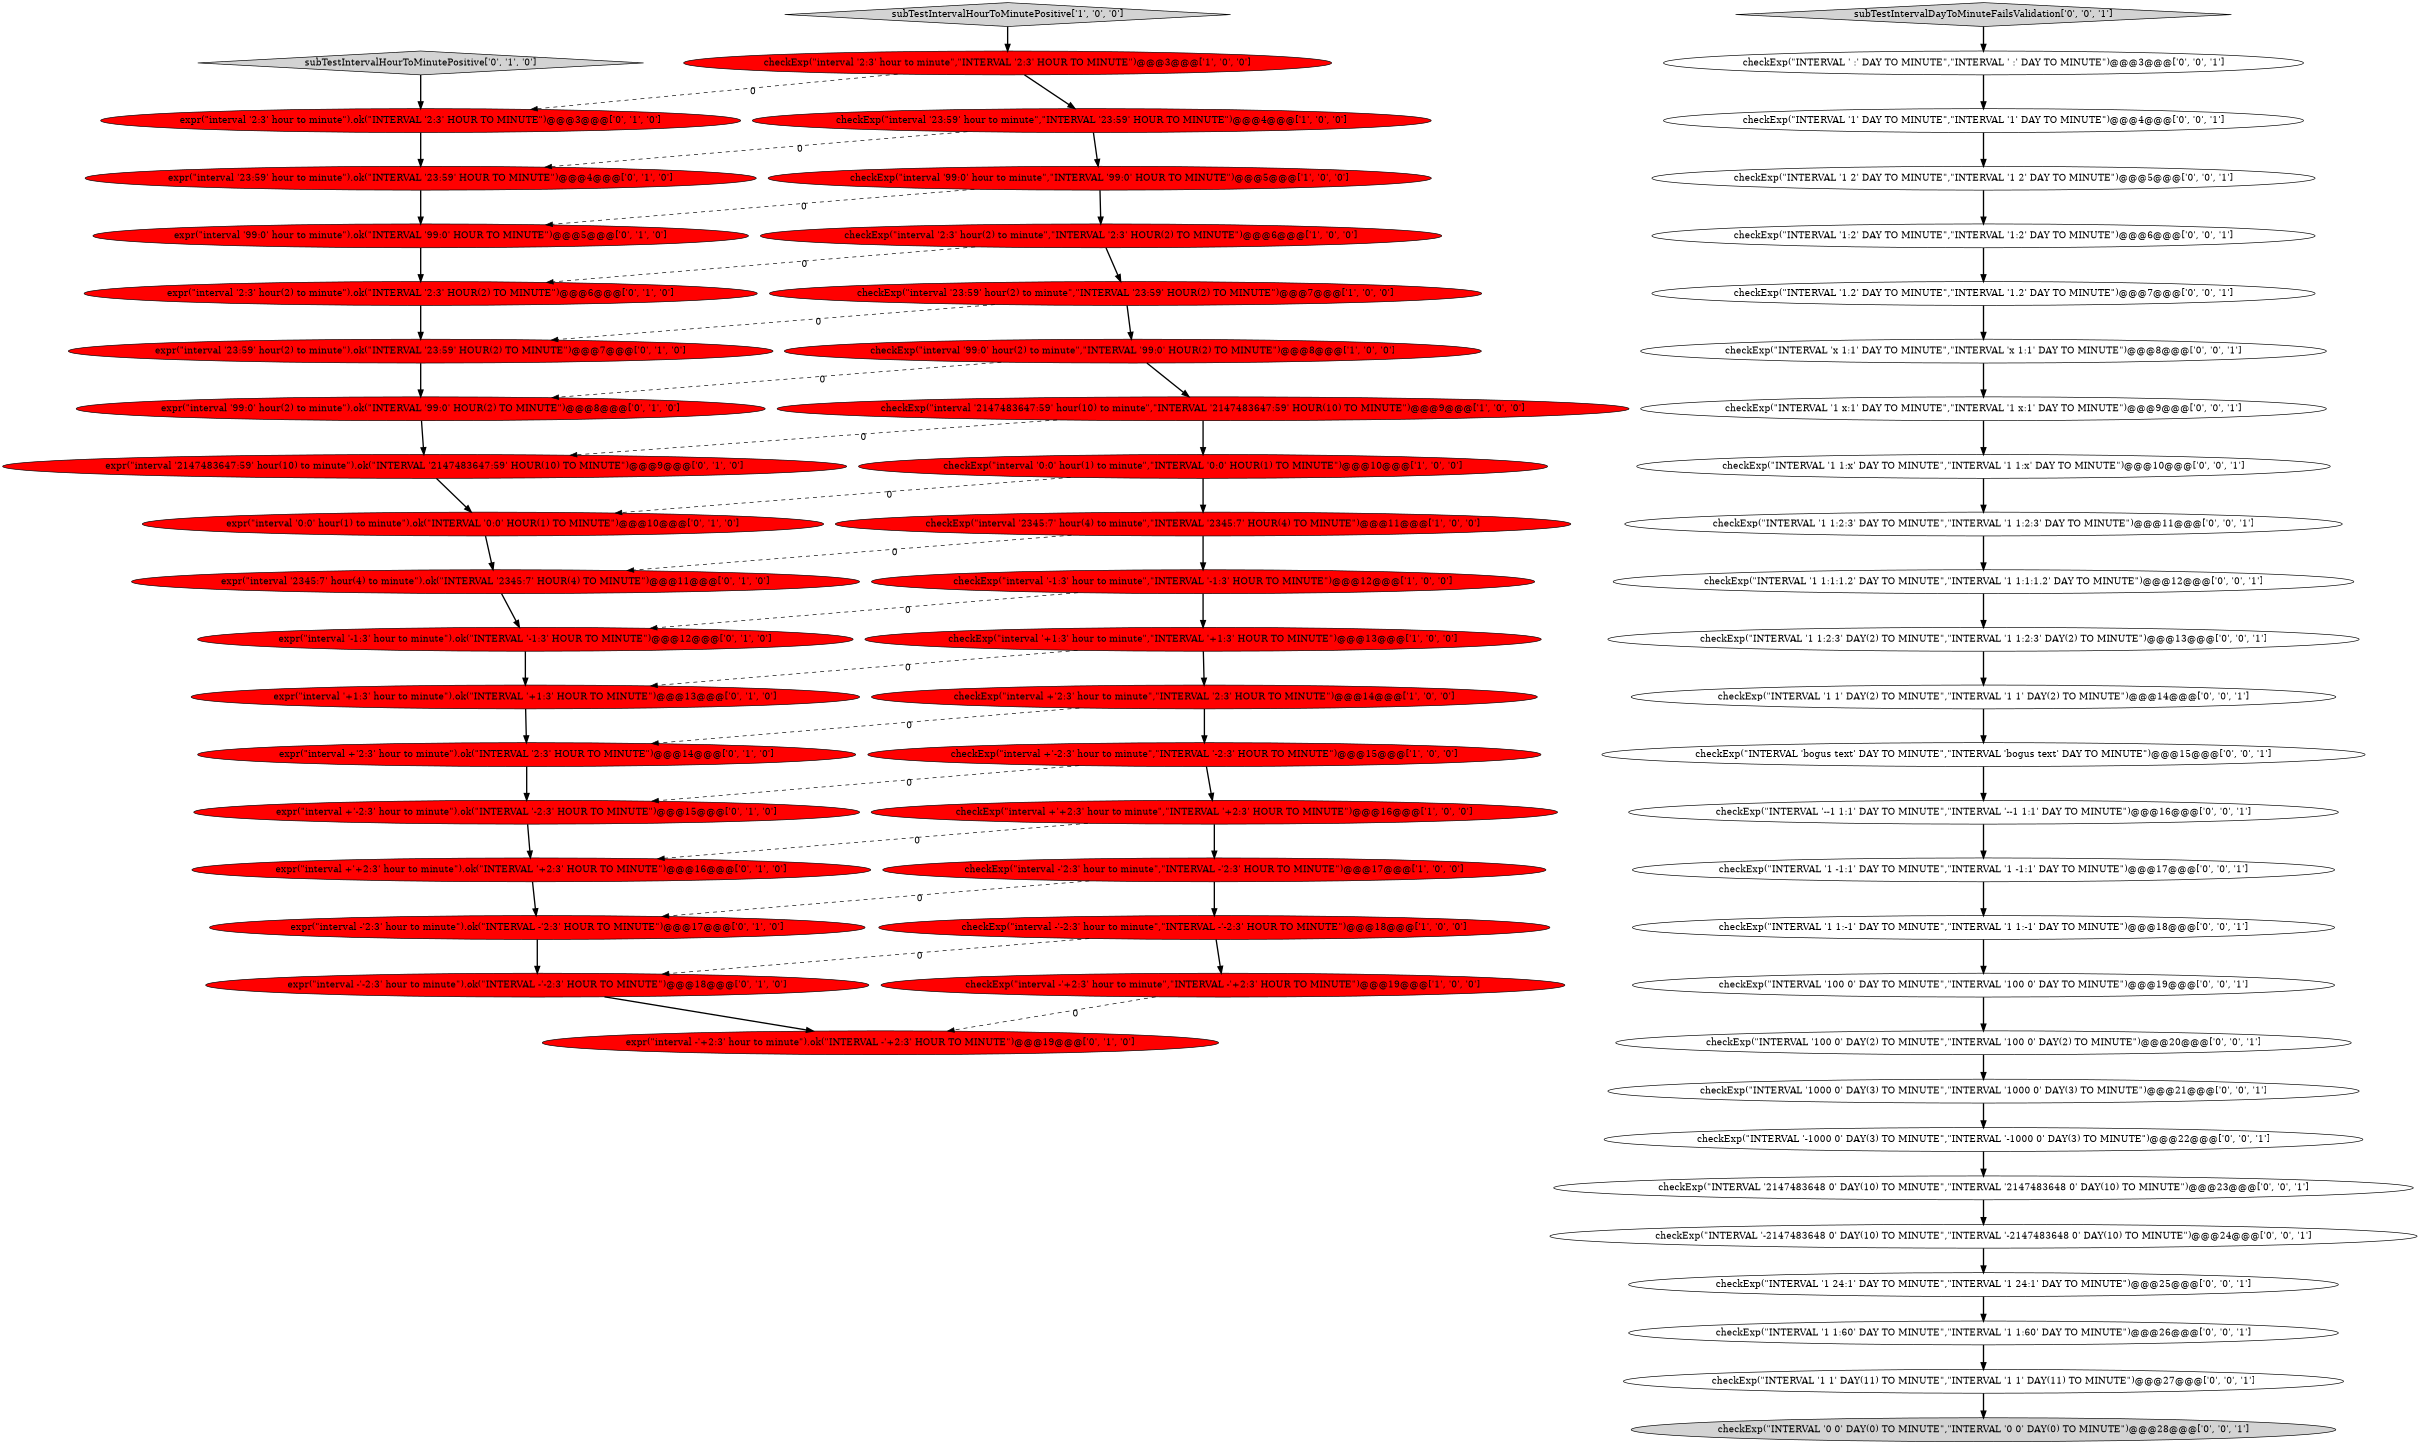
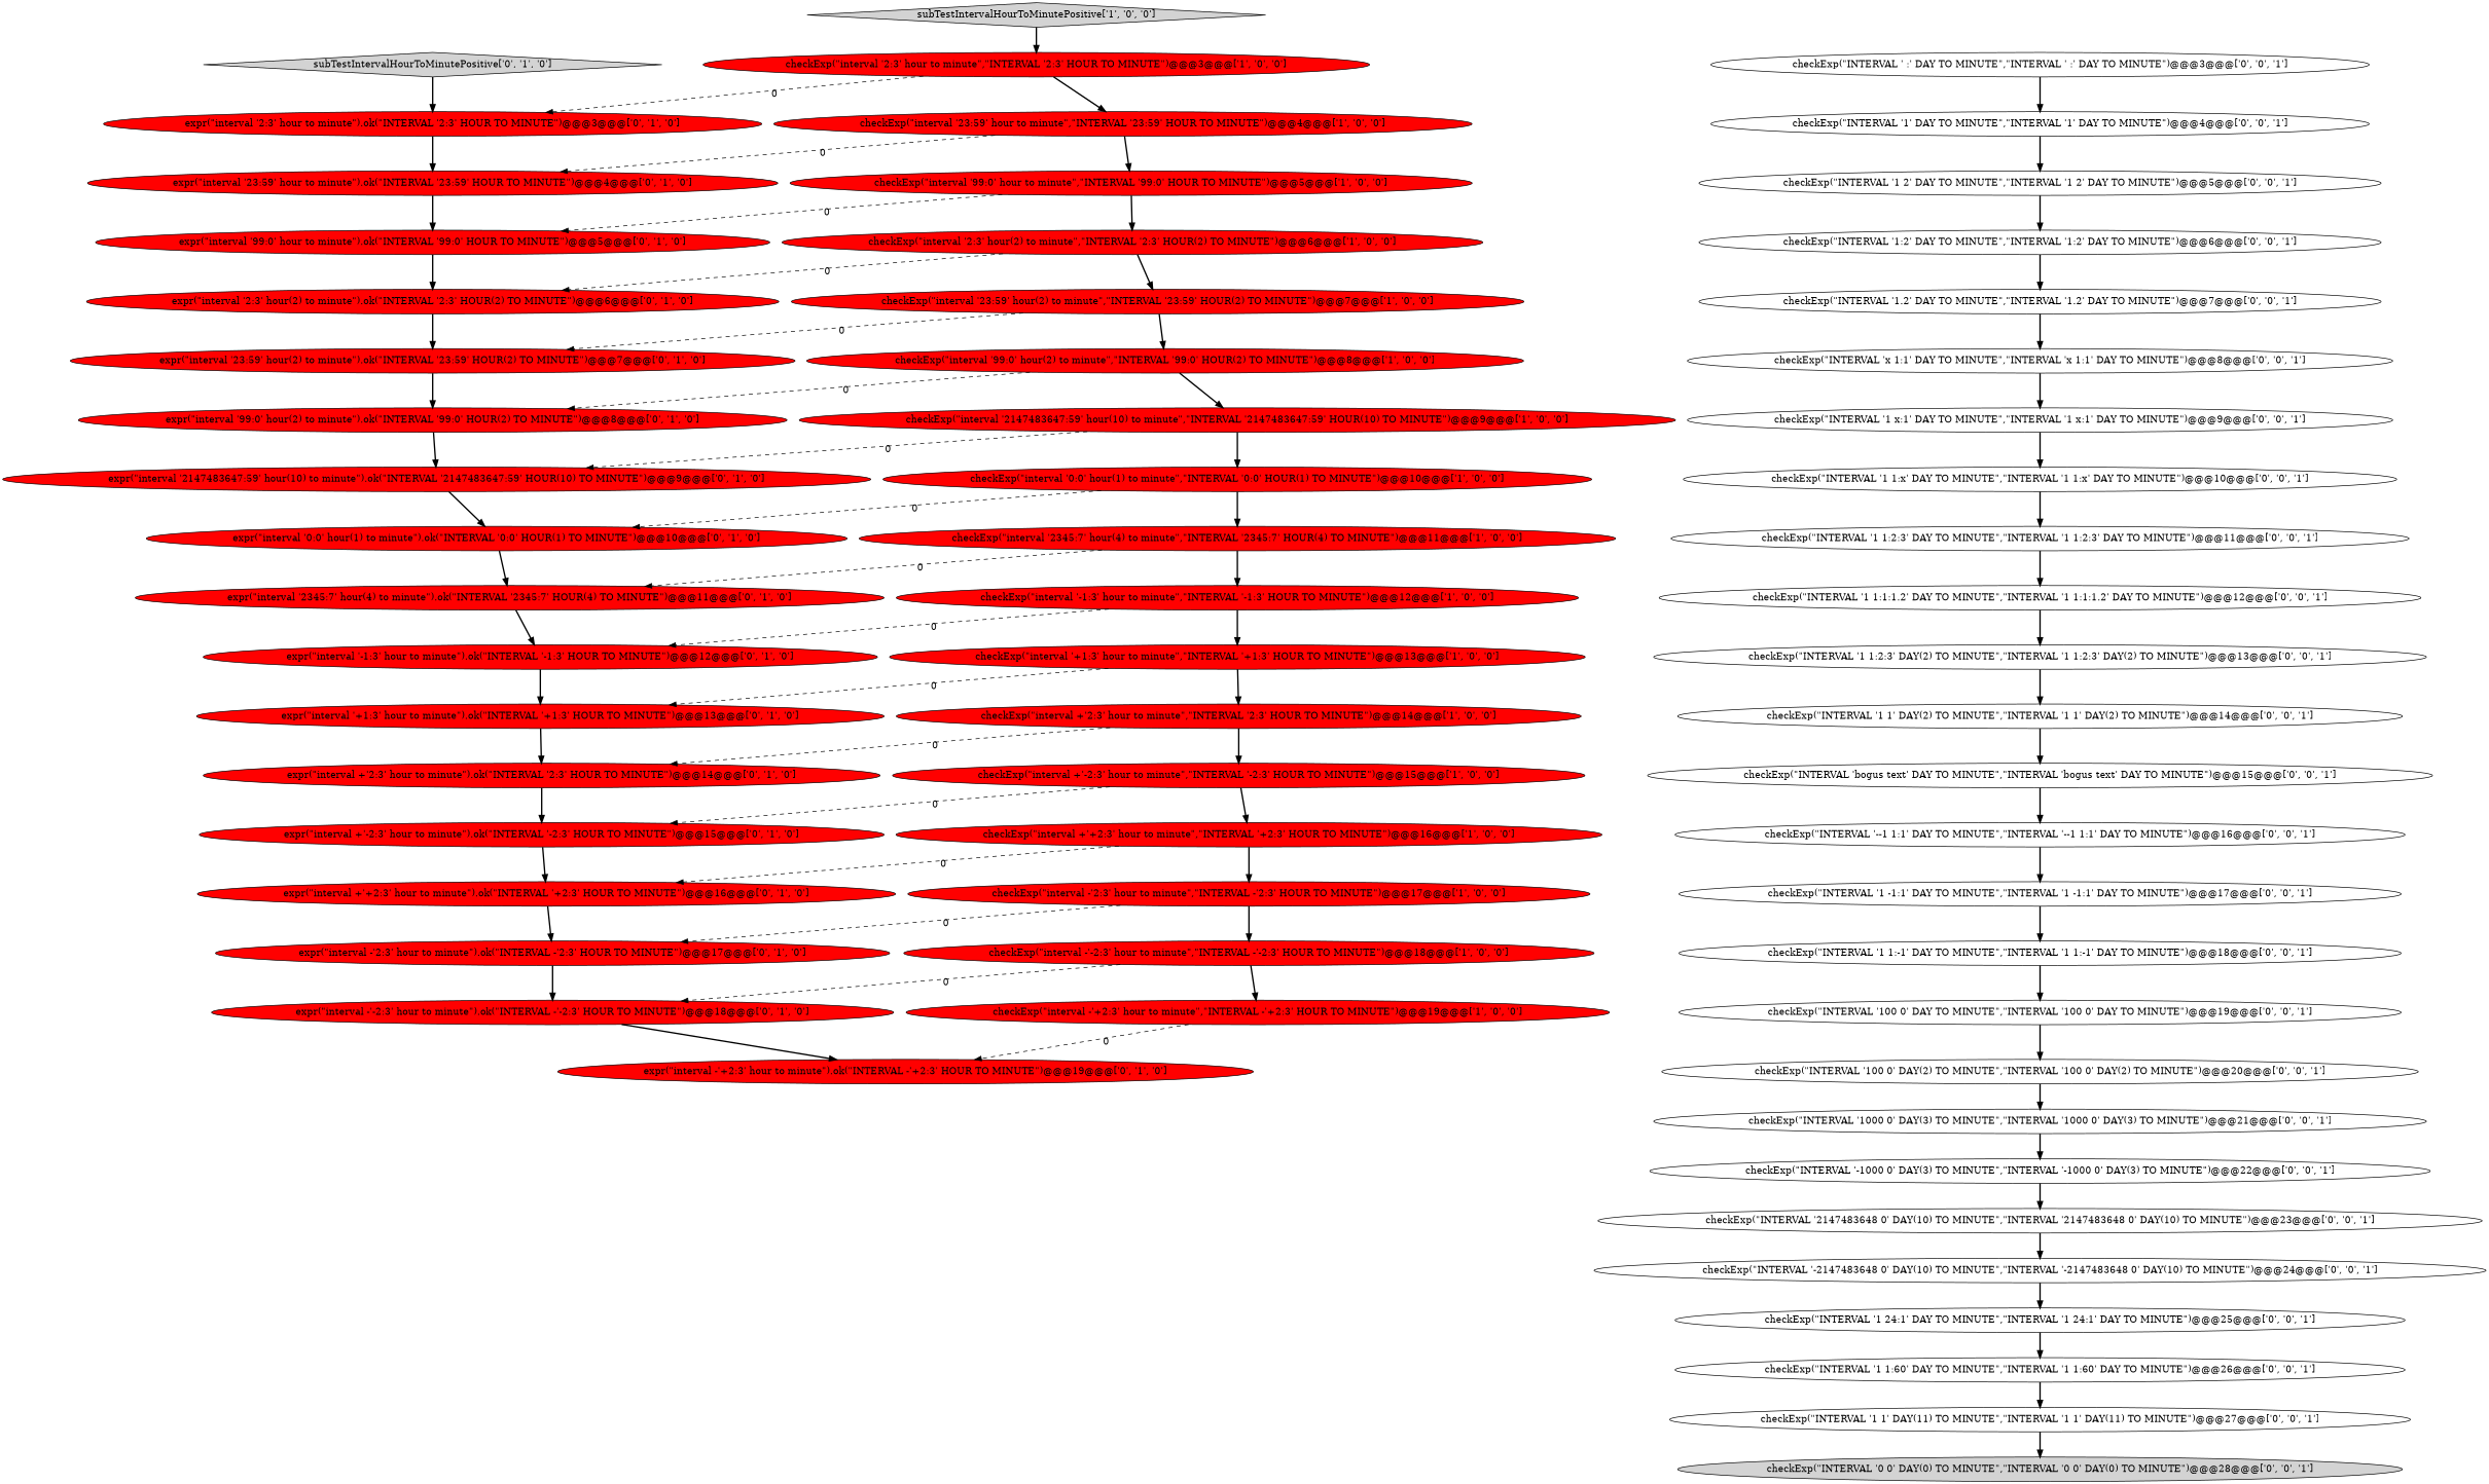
  digraph {
    node [fillcolor=red shape=ellipse style=filled]
    edge [style=bold]
    n1 [label="checkExp(\"interval +'2:3' hour to minute\",\"INTERVAL '2:3' HOUR TO MINUTE\")@@@14@@@['1', '0', '0']"]
    n2 [label="expr(\"interval +'2:3' hour to minute\").ok(\"INTERVAL '2:3' HOUR TO MINUTE\")@@@14@@@['0', '1', '0']"]
    n3 [label="checkExp(\"interval +'-2:3' hour to minute\",\"INTERVAL '-2:3' HOUR TO MINUTE\")@@@15@@@['1', '0', '0']"]
    n4 [label="expr(\"interval +'+2:3' hour to minute\").ok(\"INTERVAL '+2:3' HOUR TO MINUTE\")@@@16@@@['0', '1', '0']"]
    n5 [label="expr(\"interval -'2:3' hour to minute\").ok(\"INTERVAL -'2:3' HOUR TO MINUTE\")@@@17@@@['0', '1', '0']"]
    n6 [fillcolor=white label="checkExp(\"INTERVAL '1 1:2:3' DAY TO MINUTE\",\"INTERVAL '1 1:2:3' DAY TO MINUTE\")@@@11@@@['0', '0', '1']"]
    n7 [fillcolor=white label="checkExp(\"INTERVAL '1 1:1:1.2' DAY TO MINUTE\",\"INTERVAL '1 1:1:1.2' DAY TO MINUTE\")@@@12@@@['0', '0', '1']"]
    n8 [label="expr(\"interval -'+2:3' hour to minute\").ok(\"INTERVAL -'+2:3' HOUR TO MINUTE\")@@@19@@@['0', '1', '0']"]
    n9 [label="expr(\"interval '2345:7' hour(4) to minute\").ok(\"INTERVAL '2345:7' HOUR(4) TO MINUTE\")@@@11@@@['0', '1', '0']"]
    n10 [label="expr(\"interval '-1:3' hour to minute\").ok(\"INTERVAL '-1:3' HOUR TO MINUTE\")@@@12@@@['0', '1', '0']"]
    n11 [fillcolor=white label="checkExp(\"INTERVAL '1' DAY TO MINUTE\",\"INTERVAL '1' DAY TO MINUTE\")@@@4@@@['0', '0', '1']"]
    n12 [fillcolor=white label="checkExp(\"INTERVAL '1 2' DAY TO MINUTE\",\"INTERVAL '1 2' DAY TO MINUTE\")@@@5@@@['0', '0', '1']"]
    n13 [fillcolor=white label="checkExp(\"INTERVAL '1 1:2:3' DAY(2) TO MINUTE\",\"INTERVAL '1 1:2:3' DAY(2) TO MINUTE\")@@@13@@@['0', '0', '1']"]
    n14 [fillcolor=white label="checkExp(\"INTERVAL '1.2' DAY TO MINUTE\",\"INTERVAL '1.2' DAY TO MINUTE\")@@@7@@@['0', '0', '1']"]
    n15 [fillcolor=white label="checkExp(\"INTERVAL 'x 1:1' DAY TO MINUTE\",\"INTERVAL 'x 1:1' DAY TO MINUTE\")@@@8@@@['0', '0', '1']"]
    n16 [fillcolor=white label="checkExp(\"INTERVAL '1 1:x' DAY TO MINUTE\",\"INTERVAL '1 1:x' DAY TO MINUTE\")@@@10@@@['0', '0', '1']"]
    n17 [fillcolor=white label="checkExp(\"INTERVAL '1 1:-1' DAY TO MINUTE\",\"INTERVAL '1 1:-1' DAY TO MINUTE\")@@@18@@@['0', '0', '1']"]
    n18 [fillcolor=white label="checkExp(\"INTERVAL '100 0' DAY TO MINUTE\",\"INTERVAL '100 0' DAY TO MINUTE\")@@@19@@@['0', '0', '1']"]
    n19 [label="checkExp(\"interval '2:3' hour to minute\",\"INTERVAL '2:3' HOUR TO MINUTE\")@@@3@@@['1', '0', '0']"]
    n20 [label="checkExp(\"interval '23:59' hour to minute\",\"INTERVAL '23:59' HOUR TO MINUTE\")@@@4@@@['1', '0', '0']"]
    n21 [label="expr(\"interval '2:3' hour to minute\").ok(\"INTERVAL '2:3' HOUR TO MINUTE\")@@@3@@@['0', '1', '0']"]
    n22 [fillcolor=white label="checkExp(\"INTERVAL 'bogus text' DAY TO MINUTE\",\"INTERVAL 'bogus text' DAY TO MINUTE\")@@@15@@@['0', '0', '1']"]
    n23 [fillcolor=white label="checkExp(\"INTERVAL '--1 1:1' DAY TO MINUTE\",\"INTERVAL '--1 1:1' DAY TO MINUTE\")@@@16@@@['0', '0', '1']"]
    n24 [label="checkExp(\"interval '23:59' hour(2) to minute\",\"INTERVAL '23:59' HOUR(2) TO MINUTE\")@@@7@@@['1', '0', '0']"]
    n25 [label="expr(\"interval '23:59' hour(2) to minute\").ok(\"INTERVAL '23:59' HOUR(2) TO MINUTE\")@@@7@@@['0', '1', '0']"]
    n26 [label="checkExp(\"interval '99:0' hour(2) to minute\",\"INTERVAL '99:0' HOUR(2) TO MINUTE\")@@@8@@@['1', '0', '0']"]
    n27 [fillcolor=white label="checkExp(\"INTERVAL '1:2' DAY TO MINUTE\",\"INTERVAL '1:2' DAY TO MINUTE\")@@@6@@@['0', '0', '1']"]
    n28 [fillcolor=lightgray label="checkExp(\"INTERVAL '0 0' DAY(0) TO MINUTE\",\"INTERVAL '0 0' DAY(0) TO MINUTE\")@@@28@@@['0', '0', '1']"]
    n29 [label="checkExp(\"interval '0:0' hour(1) to minute\",\"INTERVAL '0:0' HOUR(1) TO MINUTE\")@@@10@@@['1', '0', '0']"]
    n30 [label="expr(\"interval '0:0' hour(1) to minute\").ok(\"INTERVAL '0:0' HOUR(1) TO MINUTE\")@@@10@@@['0', '1', '0']"]
    n31 [label="checkExp(\"interval '2345:7' hour(4) to minute\",\"INTERVAL '2345:7' HOUR(4) TO MINUTE\")@@@11@@@['1', '0', '0']"]
    n32 [label="expr(\"interval +'-2:3' hour to minute\").ok(\"INTERVAL '-2:3' HOUR TO MINUTE\")@@@15@@@['0', '1', '0']"]
    n33 [label="expr(\"interval '2:3' hour(2) to minute\").ok(\"INTERVAL '2:3' HOUR(2) TO MINUTE\")@@@6@@@['0', '1', '0']"]
    n34 [label="checkExp(\"interval -'-2:3' hour to minute\",\"INTERVAL -'-2:3' HOUR TO MINUTE\")@@@18@@@['1', '0', '0']"]
    n35 [label="checkExp(\"interval -'+2:3' hour to minute\",\"INTERVAL -'+2:3' HOUR TO MINUTE\")@@@19@@@['1', '0', '0']"]
    n36 [label="expr(\"interval -'-2:3' hour to minute\").ok(\"INTERVAL -'-2:3' HOUR TO MINUTE\")@@@18@@@['0', '1', '0']"]
    n37 [label="expr(\"interval '2147483647:59' hour(10) to minute\").ok(\"INTERVAL '2147483647:59' HOUR(10) TO MINUTE\")@@@9@@@['0', '1', '0']"]
    n38 [label="expr(\"interval '99:0' hour(2) to minute\").ok(\"INTERVAL '99:0' HOUR(2) TO MINUTE\")@@@8@@@['0', '1', '0']"]
    n39 [label="checkExp(\"interval +'+2:3' hour to minute\",\"INTERVAL '+2:3' HOUR TO MINUTE\")@@@16@@@['1', '0', '0']"]
    n40 [label="checkExp(\"interval -'2:3' hour to minute\",\"INTERVAL -'2:3' HOUR TO MINUTE\")@@@17@@@['1', '0', '0']"]
    n41 [fillcolor=white label="checkExp(\"INTERVAL ' :' DAY TO MINUTE\",\"INTERVAL ' :' DAY TO MINUTE\")@@@3@@@['0', '0', '1']"]
    n42 [fillcolor=white label="checkExp(\"INTERVAL '1 1' DAY(11) TO MINUTE\",\"INTERVAL '1 1' DAY(11) TO MINUTE\")@@@27@@@['0', '0', '1']"]
    n43 [label="checkExp(\"interval '2:3' hour(2) to minute\",\"INTERVAL '2:3' HOUR(2) TO MINUTE\")@@@6@@@['1', '0', '0']"]
    n44 [label="checkExp(\"interval '2147483647:59' hour(10) to minute\",\"INTERVAL '2147483647:59' HOUR(10) TO MINUTE\")@@@9@@@['1', '0', '0']"]
    n45 [fillcolor=white label="checkExp(\"INTERVAL '1 -1:1' DAY TO MINUTE\",\"INTERVAL '1 -1:1' DAY TO MINUTE\")@@@17@@@['0', '0', '1']"]
    n46 [fillcolor=white label="checkExp(\"INTERVAL '1 24:1' DAY TO MINUTE\",\"INTERVAL '1 24:1' DAY TO MINUTE\")@@@25@@@['0', '0', '1']"]
    n47 [fillcolor=white label="checkExp(\"INTERVAL '1 1:60' DAY TO MINUTE\",\"INTERVAL '1 1:60' DAY TO MINUTE\")@@@26@@@['0', '0', '1']"]
    n48 [fillcolor=white label="checkExp(\"INTERVAL '-1000 0' DAY(3) TO MINUTE\",\"INTERVAL '-1000 0' DAY(3) TO MINUTE\")@@@22@@@['0', '0', '1']"]
    n49 [fillcolor=white label="checkExp(\"INTERVAL '2147483648 0' DAY(10) TO MINUTE\",\"INTERVAL '2147483648 0' DAY(10) TO MINUTE\")@@@23@@@['0', '0', '1']"]
    n50 [label="expr(\"interval '99:0' hour to minute\").ok(\"INTERVAL '99:0' HOUR TO MINUTE\")@@@5@@@['0', '1', '0']"]
    n51 [fillcolor=white label="checkExp(\"INTERVAL '-2147483648 0' DAY(10) TO MINUTE\",\"INTERVAL '-2147483648 0' DAY(10) TO MINUTE\")@@@24@@@['0', '0', '1']"]
    n52 [label="expr(\"interval '23:59' hour to minute\").ok(\"INTERVAL '23:59' HOUR TO MINUTE\")@@@4@@@['0', '1', '0']"]
    n53 [label="checkExp(\"interval '99:0' hour to minute\",\"INTERVAL '99:0' HOUR TO MINUTE\")@@@5@@@['1', '0', '0']"]
    n54 [fillcolor=lightgray label="subTestIntervalHourToMinutePositive['0', '1', '0']" shape=diamond]
    n55 [label="checkExp(\"interval '-1:3' hour to minute\",\"INTERVAL '-1:3' HOUR TO MINUTE\")@@@12@@@['1', '0', '0']"]
    n56 [label="checkExp(\"interval '+1:3' hour to minute\",\"INTERVAL '+1:3' HOUR TO MINUTE\")@@@13@@@['1', '0', '0']"]
    n57 [fillcolor=white label="checkExp(\"INTERVAL '1 1' DAY(2) TO MINUTE\",\"INTERVAL '1 1' DAY(2) TO MINUTE\")@@@14@@@['0', '0', '1']"]
    n58 [fillcolor=white label="checkExp(\"INTERVAL '100 0' DAY(2) TO MINUTE\",\"INTERVAL '100 0' DAY(2) TO MINUTE\")@@@20@@@['0', '0', '1']"]
    n59 [fillcolor=lightgray label="subTestIntervalHourToMinutePositive['1', '0', '0']" shape=diamond]
    n60 [fillcolor=white label="checkExp(\"INTERVAL '1000 0' DAY(3) TO MINUTE\",\"INTERVAL '1000 0' DAY(3) TO MINUTE\")@@@21@@@['0', '0', '1']"]
    n61 [label="expr(\"interval '+1:3' hour to minute\").ok(\"INTERVAL '+1:3' HOUR TO MINUTE\")@@@13@@@['0', '1', '0']"]
    n62 [fillcolor=white label="checkExp(\"INTERVAL '1 x:1' DAY TO MINUTE\",\"INTERVAL '1 x:1' DAY TO MINUTE\")@@@9@@@['0', '0', '1']"]
-   n63 [fillcolor=lightgray label="subTestIntervalDayToMinuteFailsValidation['0', '0', '1']" shape=diamond]
    n1 -> n2 [label=0 style=dashed]
    n1 -> n3
    n2 -> n32
    n3 -> n32 [label=0 style=dashed]
    n3 -> n39
    n4 -> n5
    n5 -> n36
    n6 -> n7
    n7 -> n13
    n9 -> n10
    n10 -> n61
    n11 -> n12
    n12 -> n27
    n13 -> n57
    n14 -> n15
    n15 -> n62
    n16 -> n6
    n17 -> n18
    n18 -> n58
    n19 -> n20
    n19 -> n21 [label=0 style=dashed]
    n20 -> n52 [label=0 style=dashed]
    n20 -> n53
    n21 -> n52
    n22 -> n23
    n23 -> n45
    n24 -> n25 [label=0 style=dashed]
    n24 -> n26
    n25 -> n38
    n26 -> n38 [label=0 style=dashed]
    n26 -> n44
    n27 -> n14
    n29 -> n30 [label=0 style=dashed]
    n29 -> n31
    n30 -> n9
    n31 -> n9 [label=0 style=dashed]
    n31 -> n55
    n32 -> n4
    n33 -> n25
    n34 -> n35
    n34 -> n36 [label=0 style=dashed]
    n35 -> n8 [label=0 style=dashed]
    n36 -> n8
    n37 -> n30
    n38 -> n37
    n39 -> n4 [label=0 style=dashed]
    n39 -> n40
    n40 -> n5 [label=0 style=dashed]
    n40 -> n34
    n41 -> n11
    n42 -> n28
    n43 -> n24
    n43 -> n33 [label=0 style=dashed]
    n44 -> n29
    n44 -> n37 [label=0 style=dashed]
    n45 -> n17
    n46 -> n47
    n47 -> n42
    n48 -> n49
    n49 -> n51
    n50 -> n33
    n51 -> n46
    n52 -> n50
    n53 -> n43
    n53 -> n50 [label=0 style=dashed]
    n54 -> n21
    n55 -> n10 [label=0 style=dashed]
    n55 -> n56
    n56 -> n1
    n56 -> n61 [label=0 style=dashed]
    n57 -> n22
    n58 -> n60
    n59 -> n19
    n60 -> n48
    n61 -> n2
    n62 -> n16
-   n63 -> n41
  }
